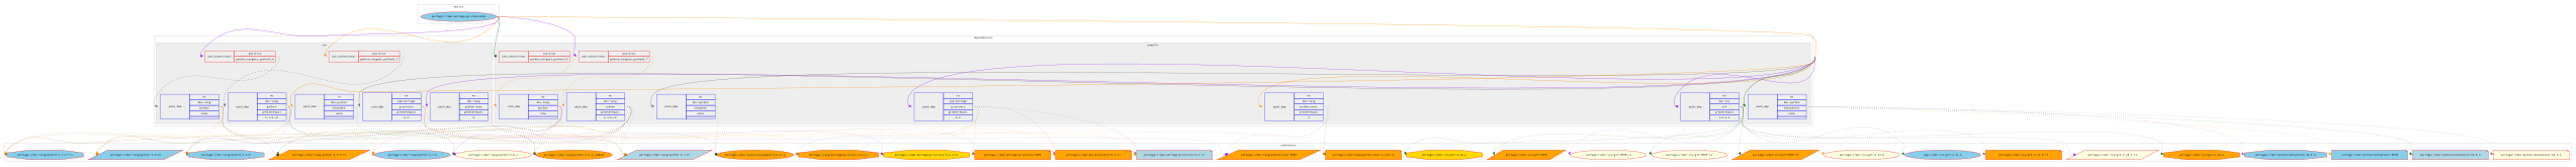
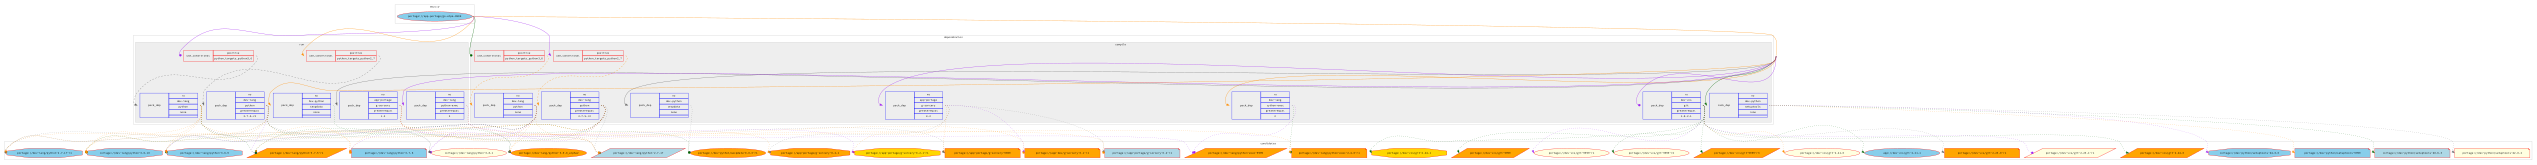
  digraph {
    compound=true
    concentrate=true
    fontname="Source Code Pro"
    fontsize=10
    newrank=true
    rankdir=TB
    ranksep=1.5
    node [color=red fontname="Source Code Pro" fontsize=10 shape=none style=filled]
    edge [arrowhead=normal color=darkorange fontname="Source Code Pro" headport=w style=dotted tailport=e weight=100]
    n1 [fillcolor=skyblue label="portage://app-portage/gs-elpa-9999" shape=ellipse width=4]
    n2 [color=blue label=<<TABLE BORDER="0" CELLBORDER="1" CELLSPACING="0" CELLPADDING="4" WIDTH="220"><TR><TD ROWSPAN="6" CELLPADDING="30">pack_dep</TD></TR><TR><TD WIDTH="110">no</TD></TR><TR><TD>dev-lang</TD></TR><TR><TD>python</TD></TR><TR><TD>greaterequal</TD></TR><TR><TD>2.7.5-r2</TD></TR></TABLE>> style=""]
    n3 [label=<<TABLE BORDER="0" CELLBORDER="1" CELLSPACING="0" CELLPADDING="4"><TR><TD ROWSPAN="3" CELLPADDING="10">use_conditional</TD></TR><TR><TD>positive</TD></TR><TR><TD>python_targets_python2_7</TD></TR></TABLE>> style=""]
    n4 [color=blue label=<<TABLE BORDER="0" CELLBORDER="1" CELLSPACING="0" CELLPADDING="4" WIDTH="220"><TR><TD ROWSPAN="6" CELLPADDING="30">pack_dep</TD></TR><TR><TD WIDTH="110">no</TD></TR><TR><TD>dev-lang</TD></TR><TR><TD>python</TD></TR><TR><TD>none</TD></TR><TR><TD></TD></TR></TABLE>> style=""]
    n5 [label=<<TABLE BORDER="0" CELLBORDER="1" CELLSPACING="0" CELLPADDING="4"><TR><TD ROWSPAN="3" CELLPADDING="10">use_conditional</TD></TR><TR><TD>positive</TD></TR><TR><TD>python_targets_python3_6</TD></TR></TABLE>> style=""]
    n6 [color=blue label=<<TABLE BORDER="0" CELLBORDER="1" CELLSPACING="0" CELLPADDING="4" WIDTH="220"><TR><TD ROWSPAN="6" CELLPADDING="30">pack_dep</TD></TR><TR><TD WIDTH="110">no</TD></TR><TR><TD>app-portage</TD></TR><TR><TD>g-sorcery</TD></TR><TR><TD>greaterequal</TD></TR><TR><TD>0.2</TD></TR></TABLE>> style=""]
    n7 [color=blue label=<<TABLE BORDER="0" CELLBORDER="1" CELLSPACING="0" CELLPADDING="4" WIDTH="220"><TR><TD ROWSPAN="6" CELLPADDING="30">pack_dep</TD></TR><TR><TD WIDTH="110">no</TD></TR><TR><TD>dev-lang</TD></TR><TR><TD>python-exec</TD></TR><TR><TD>greaterequal</TD></TR><TR><TD>2</TD></TR></TABLE>> style=""]
    n8 [color=blue label=<<TABLE BORDER="0" CELLBORDER="1" CELLSPACING="0" CELLPADDING="4" WIDTH="220"><TR><TD ROWSPAN="6" CELLPADDING="30">pack_dep</TD></TR><TR><TD WIDTH="110">no</TD></TR><TR><TD>dev-python</TD></TR><TR><TD>setuptools</TD></TR><TR><TD>none</TD></TR><TR><TD></TD></TR></TABLE>> style=""]
    n9 [color=blue label=<<TABLE BORDER="0" CELLBORDER="1" CELLSPACING="0" CELLPADDING="4" WIDTH="220"><TR><TD ROWSPAN="6" CELLPADDING="30">pack_dep</TD></TR><TR><TD WIDTH="110">no</TD></TR><TR><TD>dev-python</TD></TR><TR><TD>sexpdata</TD></TR><TR><TD>none</TD></TR><TR><TD></TD></TR></TABLE>> style=""]
    n10 [color=blue label=<<TABLE BORDER="0" CELLBORDER="1" CELLSPACING="0" CELLPADDING="4" WIDTH="220"><TR><TD ROWSPAN="6" CELLPADDING="30">pack_dep</TD></TR><TR><TD WIDTH="110">no</TD></TR><TR><TD>dev-vcs</TD></TR><TR><TD>git</TD></TR><TR><TD>greaterequal</TD></TR><TR><TD>1.8.2.1</TD></TR></TABLE>> style=""]
    n11 [color=blue label=<<TABLE BORDER="0" CELLBORDER="1" CELLSPACING="0" CELLPADDING="4" WIDTH="220"><TR><TD ROWSPAN="6" CELLPADDING="30">pack_dep</TD></TR><TR><TD WIDTH="110">no</TD></TR><TR><TD>dev-lang</TD></TR><TR><TD>python</TD></TR><TR><TD>greaterequal</TD></TR><TR><TD>2.7.5-r2</TD></TR></TABLE>> style=""]
    n12 [label=<<TABLE BORDER="0" CELLBORDER="1" CELLSPACING="0" CELLPADDING="4"><TR><TD ROWSPAN="3" CELLPADDING="10">use_conditional</TD></TR><TR><TD>positive</TD></TR><TR><TD>python_targets_python2_7</TD></TR></TABLE>> style=""]
    n13 [color=blue label=<<TABLE BORDER="0" CELLBORDER="1" CELLSPACING="0" CELLPADDING="4" WIDTH="220"><TR><TD ROWSPAN="6" CELLPADDING="30">pack_dep</TD></TR><TR><TD WIDTH="110">no</TD></TR><TR><TD>dev-lang</TD></TR><TR><TD>python</TD></TR><TR><TD>none</TD></TR><TR><TD></TD></TR></TABLE>> style=""]
    n14 [label=<<TABLE BORDER="0" CELLBORDER="1" CELLSPACING="0" CELLPADDING="4"><TR><TD ROWSPAN="3" CELLPADDING="10">use_conditional</TD></TR><TR><TD>positive</TD></TR><TR><TD>python_targets_python3_6</TD></TR></TABLE>> style=""]
    n15 [color=blue label=<<TABLE BORDER="0" CELLBORDER="1" CELLSPACING="0" CELLPADDING="4" WIDTH="220"><TR><TD ROWSPAN="6" CELLPADDING="30">pack_dep</TD></TR><TR><TD WIDTH="110">no</TD></TR><TR><TD>app-portage</TD></TR><TR><TD>g-sorcery</TD></TR><TR><TD>greaterequal</TD></TR><TR><TD>0.2</TD></TR></TABLE>> style=""]
    n16 [color=blue label=<<TABLE BORDER="0" CELLBORDER="1" CELLSPACING="0" CELLPADDING="4" WIDTH="220"><TR><TD ROWSPAN="6" CELLPADDING="30">pack_dep</TD></TR><TR><TD WIDTH="110">no</TD></TR><TR><TD>dev-lang</TD></TR><TR><TD>python-exec</TD></TR><TR><TD>greaterequal</TD></TR><TR><TD>2</TD></TR></TABLE>> style=""]
    n17 [color=blue label=<<TABLE BORDER="0" CELLBORDER="1" CELLSPACING="0" CELLPADDING="4" WIDTH="220"><TR><TD ROWSPAN="6" CELLPADDING="30">pack_dep</TD></TR><TR><TD WIDTH="110">no</TD></TR><TR><TD>dev-python</TD></TR><TR><TD>sexpdata</TD></TR><TR><TD>none</TD></TR><TR><TD></TD></TR></TABLE>> style=""]
    n18 [fillcolor=orange label="portage://dev-lang/python-3.9.0_alpha2" shape=ellipse width=4]
    n19 [fillcolor=lightyellow label="portage://dev-lang/python-3.8.1" shape=ellipse width=4]
-   n20 [fillcolor=skyblue label="portage://dev-lang/python-3.7.6" shape=ellipse width=4]
+   n20 [fillcolor=skyblue label="portage://dev-lang/python-3.7.6" shape=note width=4]
    n21 [fillcolor=orange label="portage://dev-lang/python-3.7.5-r1" shape=parallelogram width=4]
    n22 [fillcolor=skyblue label="portage://dev-lang/python-3.6.9" shape=octagon width=4]
-   n23 [fillcolor=skyblue label="portage://dev-lang/python-3.6.10" shape=parallelogram width=4]
+   n23 [fillcolor=skyblue label="portage://dev-lang/python-3.6.10" shape=octagon width=4]
    n24 [fillcolor=skyblue label="portage://dev-lang/python-2.7.17-r1" shape=octagon width=4]
    n25 [fillcolor=lightblue label="portage://dev-lang/python-2.7.17" shape=parallelogram width=4]
    n26 [fillcolor=orange label="portage://app-portage/g-sorcery-9699" shape=note width=4]
    n27 [fillcolor=gold label="portage://app-portage/g-sorcery-0.2.1-r1" shape=octagon width=4]
    n28 [fillcolor=orange label="portage://app-portage/g-sorcery-0.2.1" shape=octagon width=4]
    n29 [fillcolor=lightblue label="portage://app-portage/g-sorcery-0.2-r1" shape=note width=4]
    n30 [fillcolor=orange label="portage://app-dev/g-sorcery-0.1-r1" shape=note width=4]
    n31 [fillcolor=orange label="portage://dev-lang/python-exec-9999" shape=parallelogram width=4]
    n32 [fillcolor=orange label="portage://dev-lang/python-exec-2.4.6-r1" shape=note width=4]
    n33 [fillcolor=skyblue label="portage://dev-python/setuptools-9999" shape=note width=4]
    n34 [fillcolor=skyblue label="portage://dev-python/setuptools-44.0.0" shape=octagon width=4]
    n35 [fillcolor=lightyellow label="portage://dev-python/setuptools-42.0.2" shape=note width=4]
    n36 [fillcolor=lightblue label="portage://dev-python/setuptools-40.6.3" shape=note width=4]
    n37 [fillcolor=orange label="portage://dev-python/sexpdata-0.0.3-r1" shape=ellipse width=4]
    n38 [fillcolor=orange label="portage://dev-vcs/git-9999-r3" shape=parallelogram width=4]
    n39 [fillcolor=lightyellow label="portage://dev-vcs/git-9999-r2" shape=ellipse width=4]
    n40 [fillcolor=lightyellow label="portage://dev-vcs/git-9999-r1" shape=ellipse width=4]
    n41 [fillcolor=orange label="portage://dev-vcs/git-9999" shape=parallelogram width=4]
    n42 [fillcolor=gold label="portage://dev-vcs/git-2.24.1" shape=octagon width=4]
-   n43 [fillcolor=orange label="portage://dev-vcs/git-2.24.0" shape=octagon width=4]
+   n43 [fillcolor=orange label="portage://dev-vcs/git-2.24.0" shape=parallelogram width=4]
    n44 [fillcolor=lightyellow label="portage://dev-vcs/git-2.23.1-r1" shape=parallelogram width=4]
    n45 [fillcolor=orange label="portage://dev-vcs/git-2.23.0-r1" shape=note width=4]
    n46 [fillcolor=skyblue label="app://dev-vcs/git-2.21.1" shape=ellipse width=4]
    n47 [fillcolor=lightyellow label="portage://dev-vcs/git-2.21.0" shape=ellipse width=4]
    subgraph cluster_1 {
      color=gray
      label=<<i>dependencies</i>>
      subgraph cluster_2 {
        color=gray
        fillcolor="#eeeeee"
        label=<<i>compile</i>>
        style=filled
        subgraph sub_3 {
          color=gray
          fillcolor="#eeeeee"
          label=<<i>compile</i>>
          style=filled
          n3
          subgraph sub_4 {
            color=gray
            fillcolor="#eeeeee"
            label=<<i>compile</i>>
            style=filled
            n2
          }
        }
        subgraph sub_5 {
          color=gray
          fillcolor="#eeeeee"
          label=<<i>compile</i>>
          style=filled
          n5
          subgraph sub_6 {
            color=gray
            fillcolor="#eeeeee"
            label=<<i>compile</i>>
            style=filled
            n4
          }
        }
        subgraph sub_7 {
          color=gray
          fillcolor="#eeeeee"
          label=<<i>compile</i>>
          style=filled
          n6
        }
        subgraph sub_8 {
          color=gray
          fillcolor="#eeeeee"
          label=<<i>compile</i>>
          style=filled
          n7
        }
        subgraph sub_9 {
          color=gray
          fillcolor="#eeeeee"
          label=<<i>compile</i>>
          style=filled
          n8
        }
        subgraph sub_10 {
          color=gray
          fillcolor="#eeeeee"
          label=<<i>compile</i>>
          style=filled
          n9
        }
        subgraph sub_11 {
          color=gray
          fillcolor="#eeeeee"
          label=<<i>compile</i>>
          style=filled
          n10
        }
      }
      subgraph cluster_12 {
        color=gray
        fillcolor="#eeeeee"
        label=<<i>compile and run</i>>
        style=filled
      }
      subgraph cluster_13 {
        color=gray
        fillcolor="#eeeeee"
        label=<<i>run</i>>
        style=filled
        subgraph sub_14 {
          color=gray
          fillcolor="#eeeeee"
          label=<<i>run</i>>
          style=filled
          n12
          subgraph sub_15 {
            color=gray
            fillcolor="#eeeeee"
            label=<<i>run</i>>
            style=filled
            n11
          }
        }
        subgraph sub_16 {
          color=gray
          fillcolor="#eeeeee"
          label=<<i>run</i>>
          style=filled
          n14
          subgraph sub_17 {
            color=gray
            fillcolor="#eeeeee"
            label=<<i>run</i>>
            style=filled
            n13
          }
        }
        subgraph sub_18 {
          color=gray
          fillcolor="#eeeeee"
          label=<<i>run</i>>
          style=filled
          n15
        }
        subgraph sub_19 {
          color=gray
          fillcolor="#eeeeee"
          label=<<i>run</i>>
          style=filled
          n16
        }
        subgraph sub_20 {
          color=gray
          fillcolor="#eeeeee"
          label=<<i>run</i>>
          style=filled
          n17
        }
      }
    }
    subgraph cluster_21 {
      color=gray
      label=<<i>ebuild</i>>
      n1
    }
    subgraph cluster_22 {
      color=gray
      label=<<i>candidates</i>>
      rank=same
      subgraph sub_23 {
        color=black
        label=<<i>candidates</i>>
        nodesep=1
        rank=same
        n18
        n19
        n20
        n21
        n22
        n23
        n24
        n25
      }
      subgraph sub_24 {
        color=black
        label=<<i>candidates</i>>
        nodesep=1
        rank=same
        n18
        n19
        n20
        n21
        n22
        n23
        n24
        n25
      }
      subgraph sub_25 {
        color=black
        label=<<i>candidates</i>>
        nodesep=1
        rank=same
        n26
        n27
        n28
        n29
        n30
      }
      subgraph sub_26 {
        color=black
        label=<<i>candidates</i>>
        nodesep=1
        rank=same
        n31
        n32
      }
      subgraph sub_27 {
        color=black
        label=<<i>candidates</i>>
        nodesep=1
        rank=same
        n33
        n34
        n35
        n36
      }
      subgraph sub_28 {
        color=black
        label=<<i>candidates</i>>
        nodesep=1
        rank=same
        n37
      }
      subgraph sub_29 {
        color=black
        label=<<i>candidates</i>>
        nodesep=1
        rank=same
        n38
        n39
        n40
        n41
        n42
        n43
        n44
        n45
        n46
        n47
      }
      subgraph sub_30 {
        color=black
        label=<<i>candidates</i>>
        nodesep=1
        rank=same
        n18
        n19
        n20
        n21
        n22
        n23
        n24
        n25
      }
      subgraph sub_31 {
        color=black
        label=<<i>candidates</i>>
        nodesep=1
        rank=same
        n18
        n19
        n20
        n21
        n22
        n23
        n24
        n25
      }
      subgraph sub_32 {
        color=black
        label=<<i>candidates</i>>
        nodesep=1
        rank=same
        n26
        n27
        n28
        n29
        n30
      }
      subgraph sub_33 {
        color=black
        label=<<i>candidates</i>>
        nodesep=1
        rank=same
        n31
        n32
      }
      subgraph sub_34 {
        color=black
        label=<<i>candidates</i>>
        nodesep=1
        rank=same
        n37
      }
    }
    n1 -> n3 [color=purple style=solid weight=20]
    n1 -> n5 [arrowhead=dot color=darkgreen style=solid weight=20]
    n1 -> n6 [color=purple style=solid weight=20]
    n1 -> n7 [style=solid weight=20]
    n1 -> n8 [color=darkgreen style=solid weight=20]
    n1 -> n9 [color=gray40 style=solid weight=20]
    n1 -> n10 [arrowhead=dot color=purple style=solid weight=20]
    n1 -> n12 [style=solid weight=20]
    n1 -> n14 [arrowhead=dot color=purple style=solid weight=20]
    n1 -> n15 [color=gray40 style=solid weight=20]
    n1 -> n16 [color=purple style=solid weight=20]
    n1 -> n17 [style=solid weight=20]
    n2 -> n18
    n2 -> n19 [arrowhead=dot color=purple]
    n2 -> n20 [color=purple]
    n2 -> n21 [color=darkgreen]
    n2 -> n22 [arrowhead=dot color=darkgreen]
    n2 -> n23 [arrowhead=dot]
    n2 -> n24 [arrowhead=dot]
    n2 -> n25 [arrowhead=dot color=gray40]
    n3 -> n2 [style=dashed weight=20]
    n4 -> n18
    n4 -> n19 [arrowhead=dot color=purple]
    n4 -> n20
    n4 -> n21
    n4 -> n22 [color=purple]
    n4 -> n23 [arrowhead=dot color=darkgreen]
    n4 -> n24 [arrowhead=dot color=gray40]
    n4 -> n25
    n5 -> n4 [style=dashed weight=20]
    n6 -> n26
    n6 -> n27 [arrowhead=dot]
    n6 -> n28 [arrowhead=dot color=gray40]
    n6 -> n29 [color=gray40]
    n6 -> n30 [color=purple]
    n7 -> n31 [arrowhead=dot color=purple]
    n7 -> n32 [arrowhead=dot color=darkgreen]
    n8 -> n33
    n8 -> n34 [color=purple]
    n8 -> n35 [color=gray40]
    n8 -> n36 [color=darkgreen]
    n9 -> n37 [arrowhead=dot color=gray40]
    n10 -> n38 [color=darkgreen]
    n10 -> n39 [color=darkgreen]
    n10 -> n40 [color=purple]
    n10 -> n41 [color=darkgreen]
    n10 -> n42 [color=darkgreen]
    n10 -> n43 [color=darkgreen]
    n10 -> n44 [arrowhead=dot color=purple]
    n10 -> n45 [color=gray40]
    n10 -> n46 [color=darkgreen]
    n10 -> n47
    n11 -> n18 [color=darkgreen]
    n11 -> n19 [color=gray40]
    n11 -> n20
    n11 -> n21 [arrowhead=dot color=purple]
    n11 -> n22
    n11 -> n23 [arrowhead=dot]
    n11 -> n24 [arrowhead=dot color=gray40]
    n11 -> n25 [arrowhead=dot color=gray40]
    n12 -> n11 [color=gray40 style=dashed weight=20]
    n13 -> n18 [color=gray40]
    n13 -> n19 [color=gray40]
    n13 -> n20 [arrowhead=dot]
    n13 -> n21 [arrowhead=dot color=darkgreen]
    n13 -> n22
    n13 -> n23
    n13 -> n24
    n13 -> n25
    n14 -> n13 [color=gray40 style=dashed weight=20]
    n15 -> n26 [color=gray40]
    n15 -> n27 [color=purple]
    n15 -> n28
    n15 -> n29 [arrowhead=dot]
    n15 -> n30 [arrowhead=dot]
    n16 -> n31 [color=purple]
    n16 -> n32
    n17 -> n37 [arrowhead=dot color=darkgreen]
  }
